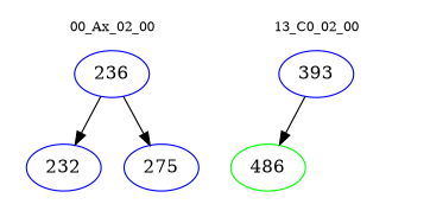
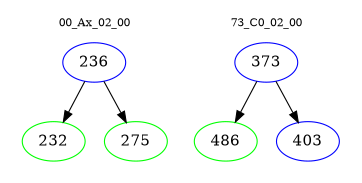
  digraph {
    node [color=blue]
    edge [color=black]
    n1 [label=236]
-   n2 [label=232]
-   n3 [label=275]
-   n4 [label=393]
+   n2 [color=green label=232]
+   n3 [color=green label=275]
+   n4 [label=373]
    n5 [color=green label=486]
+   n6 [label=403]
    subgraph cluster_1 {
      color=white
      fontsize=10
      label="00_Ax_02_00"
      n1
      n2
      n3
    }
    subgraph cluster_2 {
      color=white
      fontsize=10
-     label="13_C0_02_00"
+     label="73_C0_02_00"
      n4
      n5
+     n6
    }
    n1 -> n2
    n1 -> n3
    n4 -> n5
+   n4 -> n6
  }
